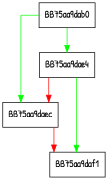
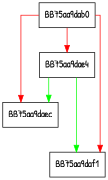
  digraph {
    splines=ortho
    fontname="Patrick Hand"
    node [shape=box fontname="Patrick Hand"]
    edge [color=red fontname="Patrick Hand"]
    BB75aa9dab0
    BB75aa9daec
    BB75aa9dae4
    BB75aa9daf1
-   BB75aa9dab0 -> BB75aa9daec [color=green]
-   BB75aa9dab0 -> BB75aa9dae4 [color=green]
-   BB75aa9daec -> BB75aa9daf1
-   BB75aa9dae4 -> BB75aa9daec
+   BB75aa9dab0 -> BB75aa9daec
+   BB75aa9dab0 -> BB75aa9dae4
+   BB75aa9dab0 -> BB75aa9daf1
+   BB75aa9dae4 -> BB75aa9daec [color=green]
    BB75aa9dae4 -> BB75aa9daf1 [color=green]
  }
